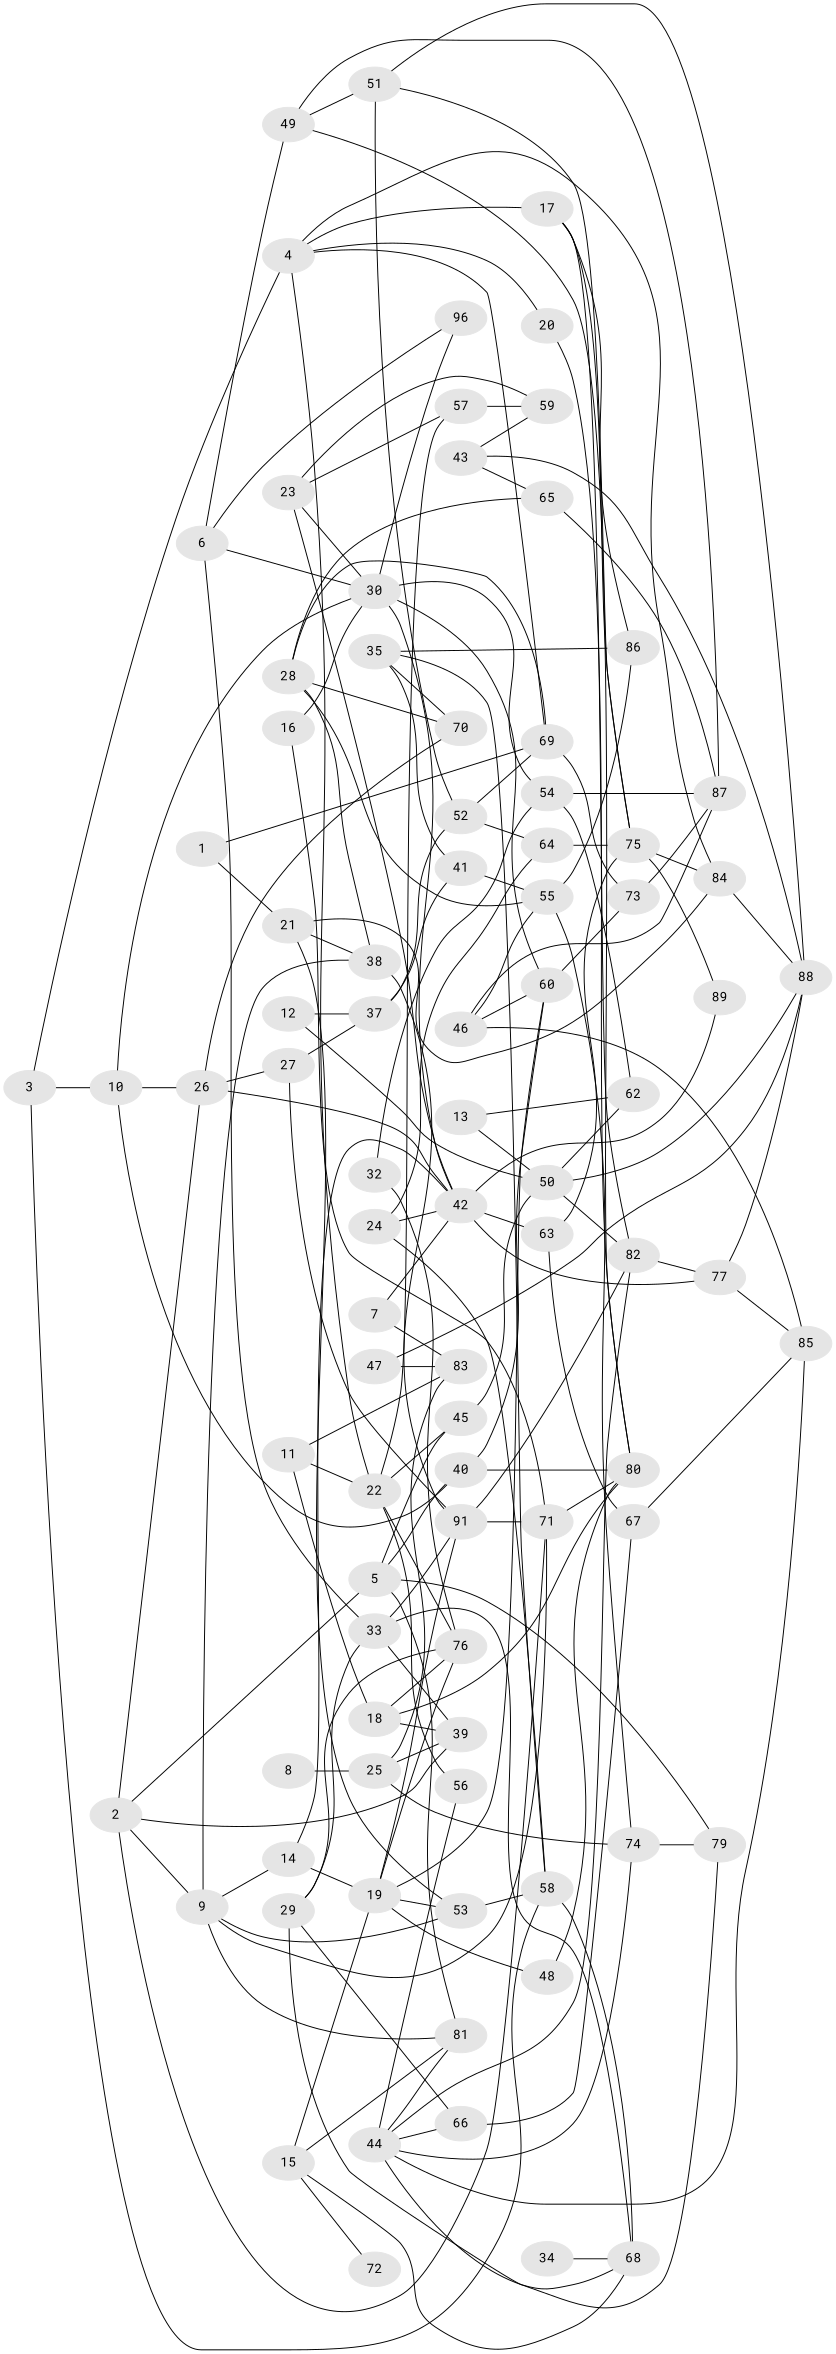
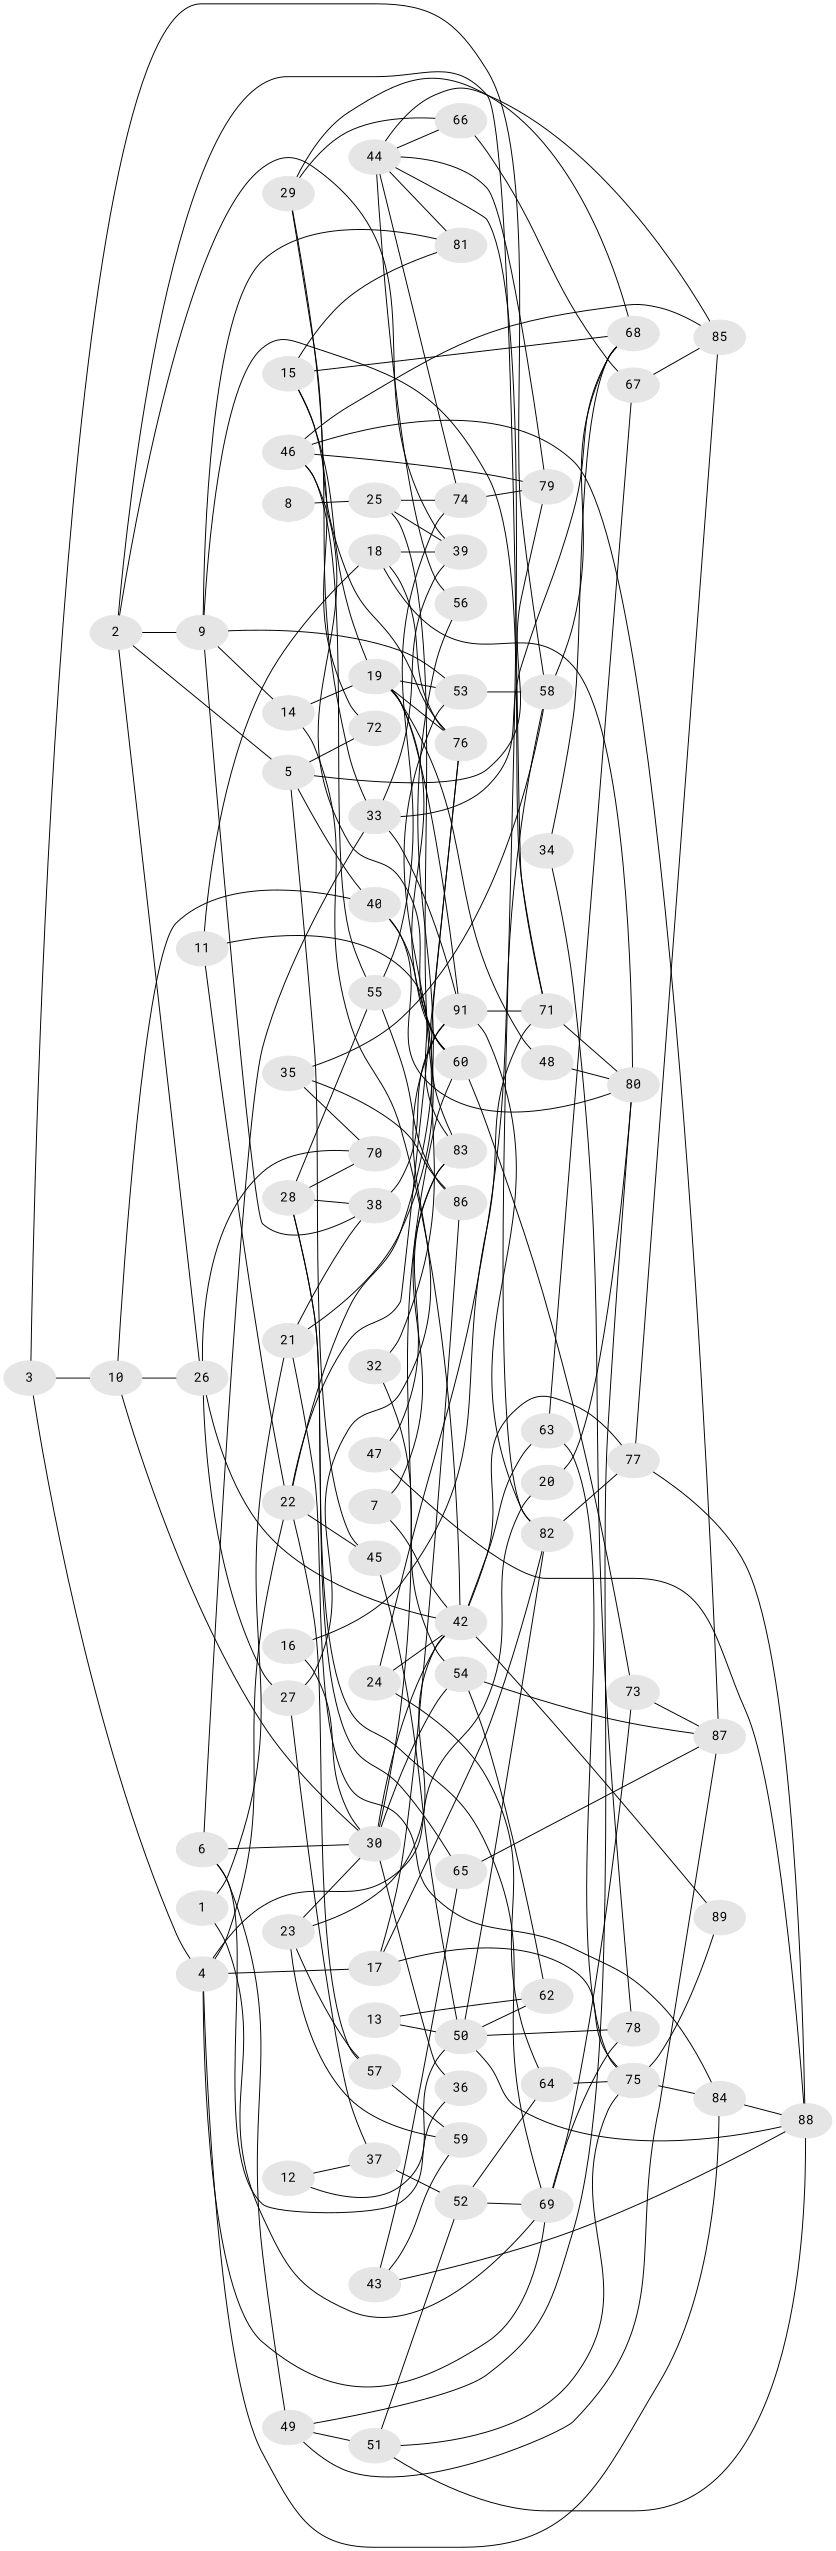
  graph {
    fontname="Roboto Mono"
    rankdir=LR
    node [color=gray90 fontname="Roboto Mono" style=filled]
    edge [fontname="Roboto Mono"]
    1
    21
    69
    84
    38
    53
+   78
    73
    2
    5
    9
    26
    39
    71
    40
    45
    72
    79
    14
    81
    42
    27
    70
    80
    3
    4
    10
    58
    17
    20
    22
    30
    68
    75
    82
    86
    76
    56
    57
    88
    60
    50
    6
    33
-   36 [label=96]
+   36
    49
    54
    n48 [label=91]
    87
    51
    7
    83
    63
    77
    89
    8
    25
    74
    19
    11
    18
    12
    37
-   41
    52
    62
    13
    48
    15
    16
    59
    23
    24
    64
    28
    55
    65
    29
    66
    67
    32
    34
    35
    85
    43
    44
    46
    47
    1 -- 21
    1 -- 69
    21 -- 84
    21 -- 38
    21 -- 53
+   69 -- 78
    69 -- 73
    84 -- 88
    38 -- n48
    53 -- 58
    73 -- 87
    2 -- 5
    2 -- 9
    2 -- 26
    2 -- 39
    2 -- 71
    5 -- 40
    5 -- 45
-   5 -- 81
+   5 -- 72
    5 -- 79
    9 -- 38
    9 -- 53
    9 -- 71
    9 -- 14
    9 -- 81
    26 -- 42
    26 -- 27
    26 -- 70
    71 -- 80
    40 -- 80
    40 -- 60
    45 -- 50
    14 -- 42
    14 -- 19
    42 -- 63
    42 -- 77
    42 -- 89
    27 -- n48
    27 -- 37
    3 -- 4
    3 -- 10
    3 -- 58
    4 -- 69
    4 -- 84
    4 -- 17
    4 -- 20
    4 -- 22
    10 -- 26
    10 -- 40
    10 -- 30
    58 -- 68
    17 -- 75
    17 -- 82
    17 -- 86
    20 -- 80
    22 -- 45
    22 -- 76
    22 -- 56
    22 -- 57
    30 -- 42
    30 -- 60
    30 -- 36
    30 -- 54
    75 -- 84
    75 -- 89
    82 -- 77
    57 -- 59
    60 -- 73
+   50 -- 78
    50 -- 82
    50 -- 88
    50 -- 62
    6 -- 30
    6 -- 33
    6 -- 36
    6 -- 49
    33 -- 39
    33 -- 68
    33 -- n48
    49 -- 80
    49 -- 87
    49 -- 51
    54 -- 87
    54 -- 62
    n48 -- 71
    n48 -- 82
    51 -- 75
    51 -- 88
    51 -- 52
    7 -- 42
    7 -- 83
    63 -- 75
    63 -- 67
    77 -- 88
    77 -- 85
    8 -- 25
    25 -- 39
    25 -- 83
    25 -- 74
    74 -- 79
    19 -- 53
    19 -- 76
    19 -- 60
    19 -- n48
    19 -- 48
    11 -- 22
    11 -- 83
    11 -- 18
    18 -- 39
    18 -- 80
    18 -- 76
    12 -- 50
    12 -- 37
-   37 -- 41
    37 -- 52
-   41 -- 55
    52 -- 69
    52 -- 64
    13 -- 50
    13 -- 62
    48 -- 80
    15 -- 72
    15 -- 81
    15 -- 68
    15 -- 19
    16 -- 71
    16 -- 30
    23 -- 42
    23 -- 30
    23 -- 57
    23 -- 59
    24 -- 42
    24 -- 58
    24 -- 64
    64 -- 75
    28 -- 69
    28 -- 38
    28 -- 70
    28 -- 55
    28 -- 65
    55 -- 86
    55 -- 74
    65 -- 87
    29 -- 68
    29 -- 76
    29 -- 33
    29 -- 66
    66 -- 67
    67 -- 85
    32 -- 76
    32 -- 54
+   34 -- 78
    34 -- 68
    35 -- 70
    35 -- 58
    35 -- 86
-   35 -- 41
    43 -- 88
    43 -- 59
    43 -- 65
    44 -- 79
    44 -- 81
    44 -- 82
    44 -- 56
    44 -- 74
    44 -- 66
    44 -- 85
+   46 -- 79
    46 -- 60
    46 -- 87
    46 -- 55
    46 -- 85
    47 -- 88
    47 -- 83
  }
